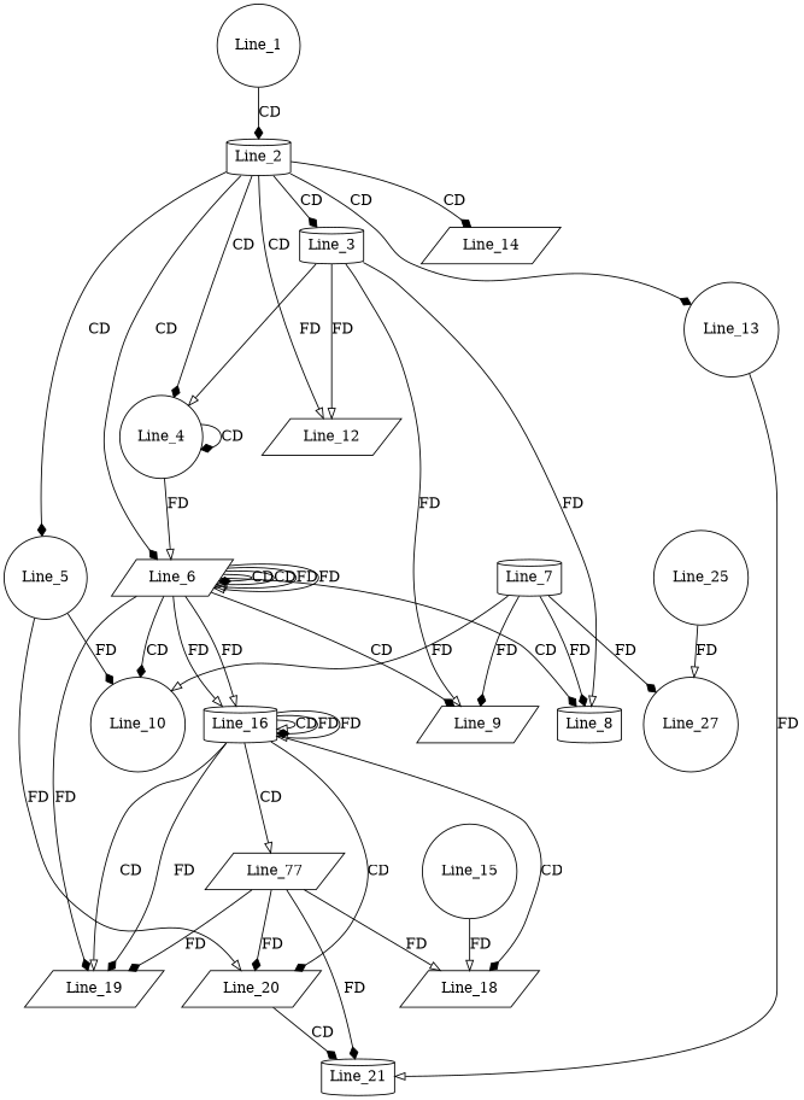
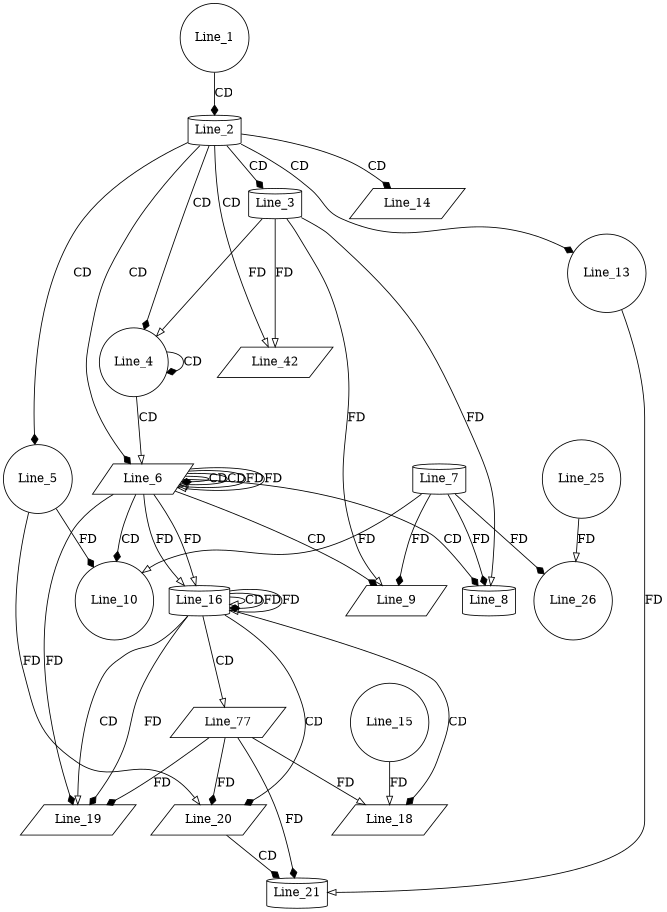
  digraph {
    node [shape=circle]
    edge [arrowhead=diamond]
    Line_1
    Line_2 [shape=cylinder]
    Line_3 [shape=cylinder]
    Line_4
    Line_5
    Line_6 [shape=parallelogram]
-   Line_12 [shape=parallelogram]
+   Line_12 [shape=parallelogram label=Line_42]
    Line_13
    Line_14 [shape=parallelogram]
    Line_8 [shape=cylinder]
    Line_9 [shape=parallelogram]
    Line_10
    Line_20 [shape=parallelogram]
    Line_16 [shape=cylinder]
    Line_19 [shape=parallelogram]
    Line_21 [shape=cylinder]
    Line_7 [shape=cylinder]
-   Line_26 [label=Line_27]
+   Line_26
    n19 [label=Line_77 shape=parallelogram]
    Line_18 [shape=parallelogram]
    Line_15
    Line_25
    Line_1 -> Line_2 [label=CD]
    Line_2 -> Line_3 [label=CD]
    Line_2 -> Line_4 [label=CD]
    Line_2 -> Line_5 [label=CD]
    Line_2 -> Line_6 [label=CD]
    Line_2 -> Line_12 [arrowhead=onormal label=CD]
    Line_2 -> Line_13 [label=CD]
    Line_2 -> Line_14 [label=CD]
    Line_3 -> Line_4 [arrowhead=onormal label=FD]
    Line_3 -> Line_12 [arrowhead=onormal label=FD]
    Line_3 -> Line_8 [arrowhead=onormal label=FD]
    Line_3 -> Line_9 [arrowhead=onormal label=FD]
    Line_4 -> Line_4 [label=CD]
-   Line_4 -> Line_6 [arrowhead=onormal label=FD]
+   Line_4 -> Line_6 [arrowhead=onormal label=CD]
    Line_5 -> Line_10 [label=FD]
    Line_5 -> Line_20 [arrowhead=onormal label=FD]
    Line_6 -> Line_6 [label=CD]
    Line_6 -> Line_6 [arrowhead=onormal label=CD]
    Line_6 -> Line_6 [arrowhead=onormal label=FD]
    Line_6 -> Line_6 [arrowhead=onormal label=FD]
    Line_6 -> Line_8 [label=CD]
    Line_6 -> Line_9 [label=CD]
    Line_6 -> Line_10 [label=CD]
    Line_6 -> Line_16 [arrowhead=onormal label=FD]
    Line_6 -> Line_16 [arrowhead=onormal label=FD]
    Line_6 -> Line_19 [label=FD]
    Line_13 -> Line_21 [arrowhead=onormal label=FD]
    Line_20 -> Line_21 [label=CD]
    Line_16 -> Line_20 [label=CD]
    Line_16 -> Line_16 [arrowhead=onormal label=CD]
    Line_16 -> Line_16 [label=FD]
    Line_16 -> Line_16 [arrowhead=onormal label=FD]
    Line_16 -> Line_19 [arrowhead=onormal label=CD]
    Line_16 -> Line_19 [label=FD]
    Line_16 -> n19 [arrowhead=onormal label=CD]
    Line_16 -> Line_18 [label=CD]
    Line_7 -> Line_8 [label=FD]
    Line_7 -> Line_9 [label=FD]
    Line_7 -> Line_10 [arrowhead=onormal label=FD]
    Line_7 -> Line_26 [label=FD]
    n19 -> Line_20 [label=FD]
    n19 -> Line_19 [label=FD]
    n19 -> Line_21 [label=FD]
    n19 -> Line_18 [arrowhead=onormal label=FD]
    Line_15 -> Line_18 [arrowhead=onormal label=FD]
    Line_25 -> Line_26 [arrowhead=onormal label=FD]
  }
